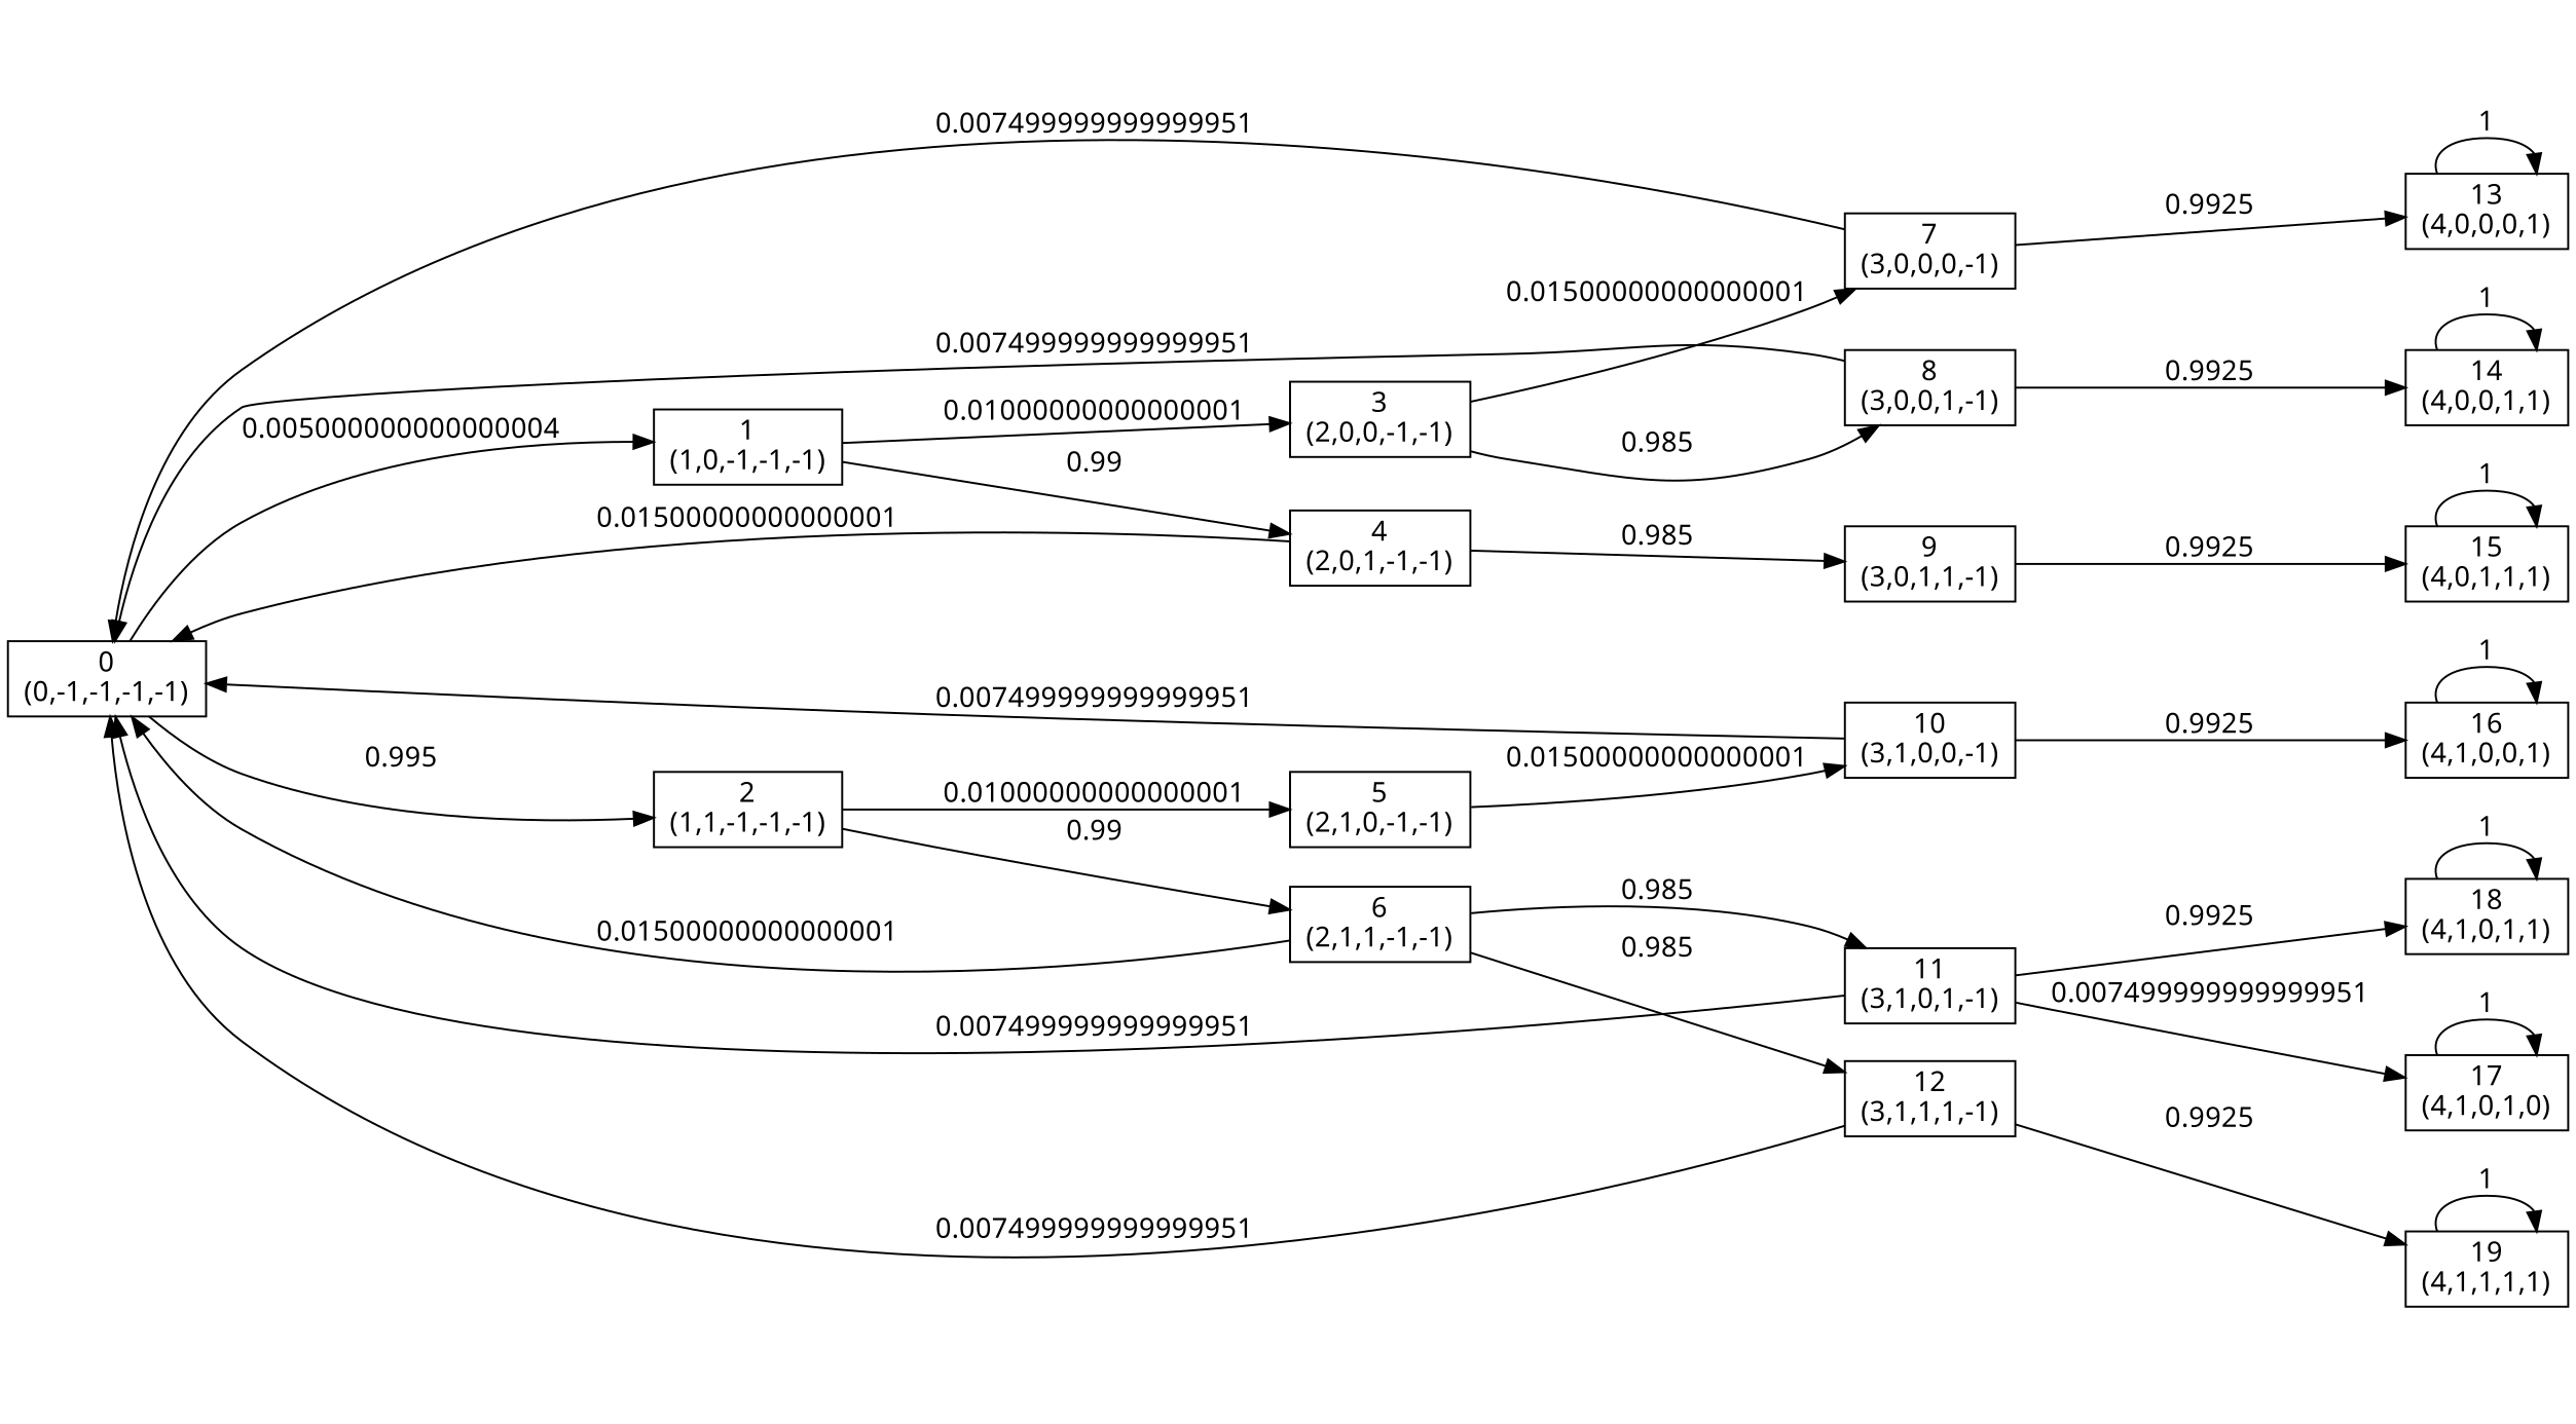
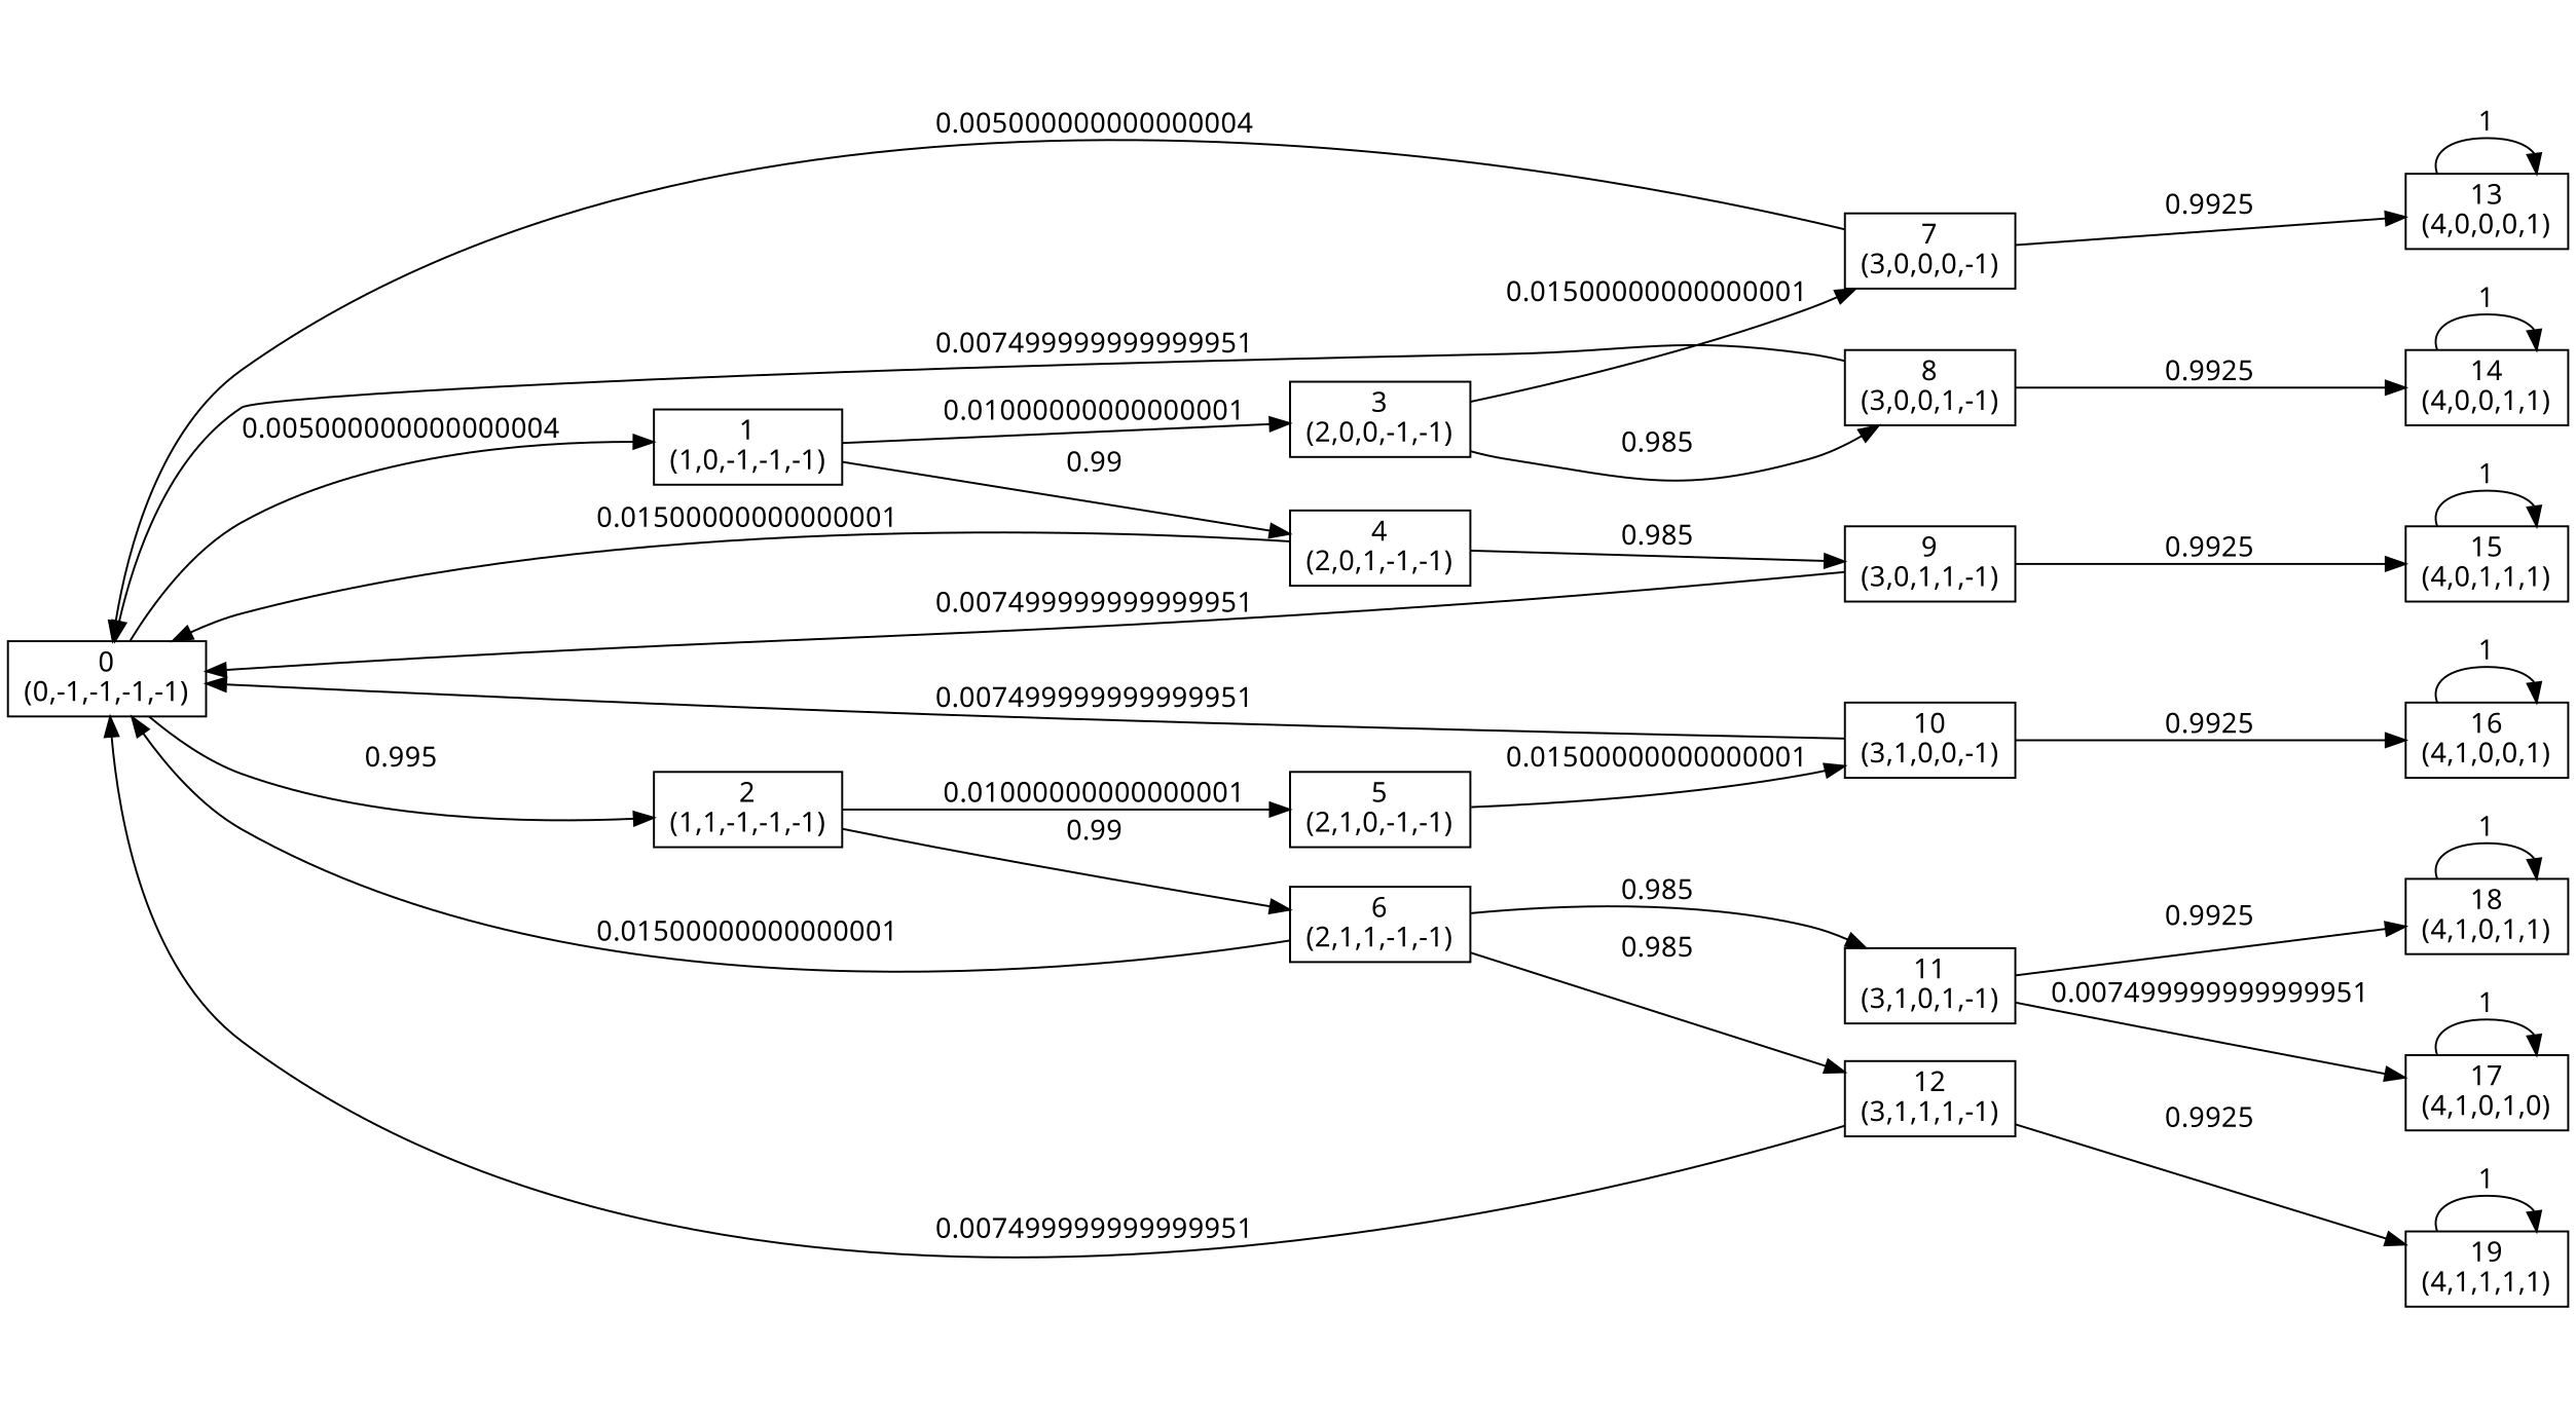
  digraph {
    fontname="Noto Sans"
    rankdir=LR
    node [fontname="Noto Sans" shape=box]
    edge [fontname="Noto Sans"]
    n1 [label="0\n(0,-1,-1,-1,-1)"]
    n2 [label="1\n(1,0,-1,-1,-1)"]
    n3 [label="2\n(1,1,-1,-1,-1)"]
    n4 [label="3\n(2,0,0,-1,-1)"]
    n5 [label="4\n(2,0,1,-1,-1)"]
    n6 [label="5\n(2,1,0,-1,-1)"]
    n7 [label="6\n(2,1,1,-1,-1)"]
    n8 [label="7\n(3,0,0,0,-1)"]
    n9 [label="8\n(3,0,0,1,-1)"]
    n10 [label="9\n(3,0,1,1,-1)"]
    n11 [label="10\n(3,1,0,0,-1)"]
    n12 [label="11\n(3,1,0,1,-1)"]
    n13 [label="12\n(3,1,1,1,-1)"]
    n14 [label="13\n(4,0,0,0,1)"]
    n15 [label="14\n(4,0,0,1,1)"]
    n16 [label="15\n(4,0,1,1,1)"]
    n17 [label="16\n(4,1,0,0,1)"]
    n18 [label="17\n(4,1,0,1,0)"]
    n19 [label="18\n(4,1,0,1,1)"]
    n20 [label="19\n(4,1,1,1,1)"]
    n1 -> n2 [label=0.005000000000000004]
    n1 -> n3 [label=0.995]
    n2 -> n4 [label=0.01000000000000001]
    n2 -> n5 [label=0.99]
    n3 -> n6 [label=0.01000000000000001]
    n3 -> n7 [label=0.99]
    n4 -> n8 [label=0.01500000000000001]
    n4 -> n9 [label=0.985]
    n5 -> n1 [label=0.01500000000000001]
    n5 -> n10 [label=0.985]
    n6 -> n11 [label=0.01500000000000001]
    n7 -> n1 [label=0.01500000000000001]
    n7 -> n12 [label=0.985]
    n7 -> n13 [label=0.985]
-   n8 -> n1 [label=0.007499999999999951]
+   n8 -> n1 [label=0.005000000000000004]
    n8 -> n14 [label=0.9925]
    n9 -> n1 [label=0.007499999999999951]
    n9 -> n15 [label=0.9925]
-   n12 -> n1 [label=0.007499999999999951]
+   n10 -> n1 [label=0.007499999999999951]
    n10 -> n16 [label=0.9925]
    n11 -> n1 [label=0.007499999999999951]
    n11 -> n17 [label=0.9925]
    n12 -> n18 [label=0.007499999999999951]
    n12 -> n19 [label=0.9925]
    n13 -> n1 [label=0.007499999999999951]
    n13 -> n20 [label=0.9925]
    n14 -> n14 [label=1]
    n15 -> n15 [label=1]
    n16 -> n16 [label=1]
    n17 -> n17 [label=1]
    n18 -> n18 [label=1]
    n19 -> n19 [label=1]
    n20 -> n20 [label=1]
  }
